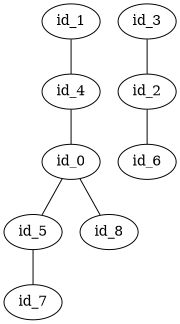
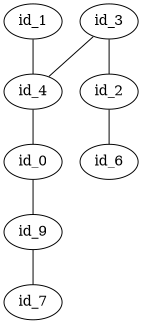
  graph {
    fontname="DejaVu Serif"
    node [fontname="DejaVu Serif"]
    edge [fontname="DejaVu Serif"]
    id_0
-   id_5
-   id_8
+   id_5 [label=id_9]
    id_7
    id_1
    id_4
    id_2
    id_6
    id_3
    id_0 -- id_5
-   id_0 -- id_8
    id_5 -- id_7
    id_1 -- id_4
    id_4 -- id_0
    id_2 -- id_6
+   id_3 -- id_4
    id_3 -- id_2
  }
